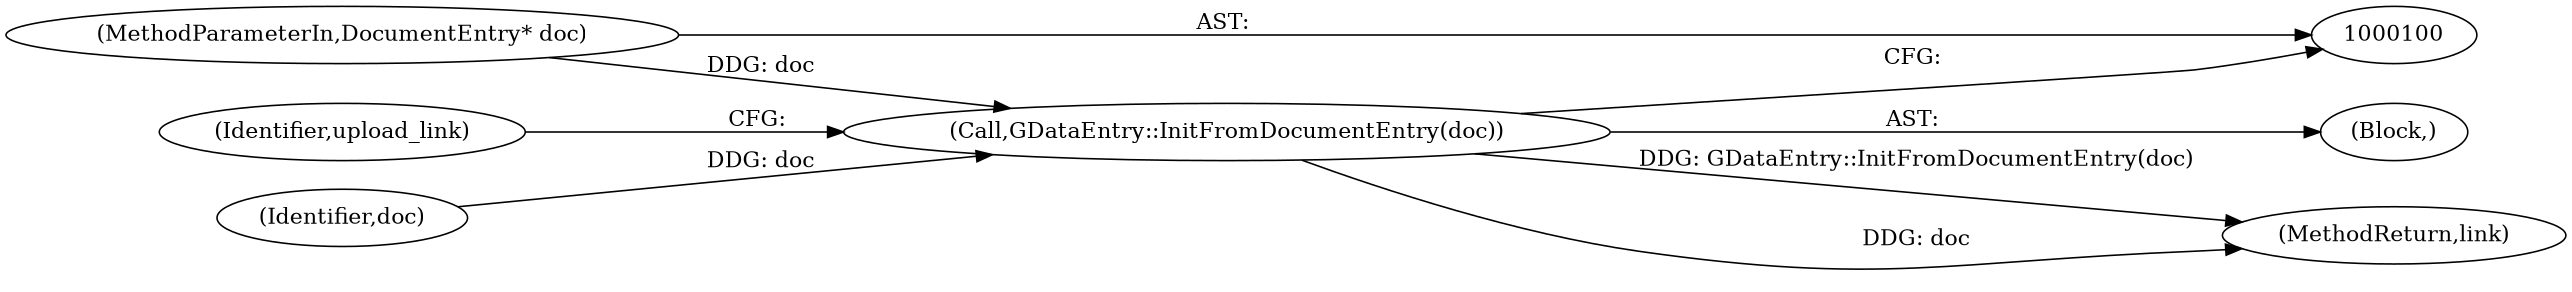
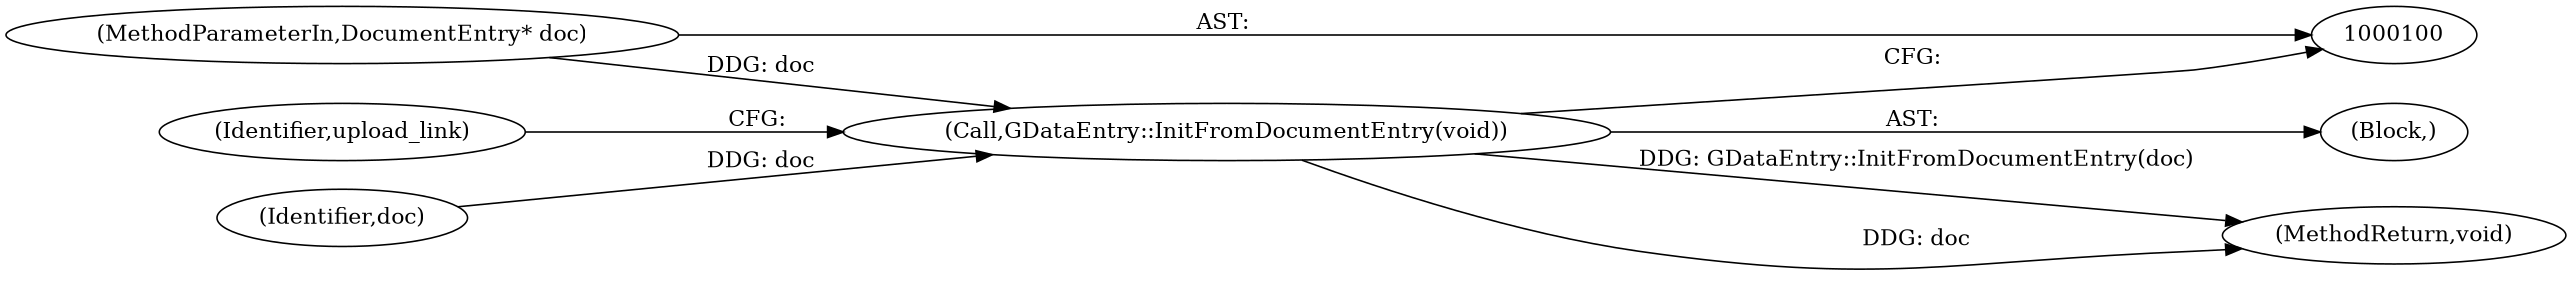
  digraph {
    rankdir=LR
-   n1 [label="(Call,GDataEntry::InitFromDocumentEntry(doc))"]
+   n1 [label="(Call,GDataEntry::InitFromDocumentEntry(void))"]
    n2 [label="(Block,)"]
-   n3 [label="(MethodReturn,link)"]
+   n3 [label="(MethodReturn,void)"]
    1000100
    n5 [label="(Identifier,doc)"]
    n6 [label="(MethodParameterIn,DocumentEntry* doc)"]
    n7 [label="(Identifier,upload_link)"]
    n1 -> n2 [label="AST: "]
    n1 -> n3 [label="DDG: doc"]
    n1 -> n3 [label="DDG: GDataEntry::InitFromDocumentEntry(doc)"]
    n1 -> 1000100 [label="CFG: "]
    n5 -> n1 [label="DDG: doc"]
    n6 -> n1 [label="DDG: doc"]
    n6 -> 1000100 [label="AST: "]
    n7 -> n1 [label="CFG: "]
  }
